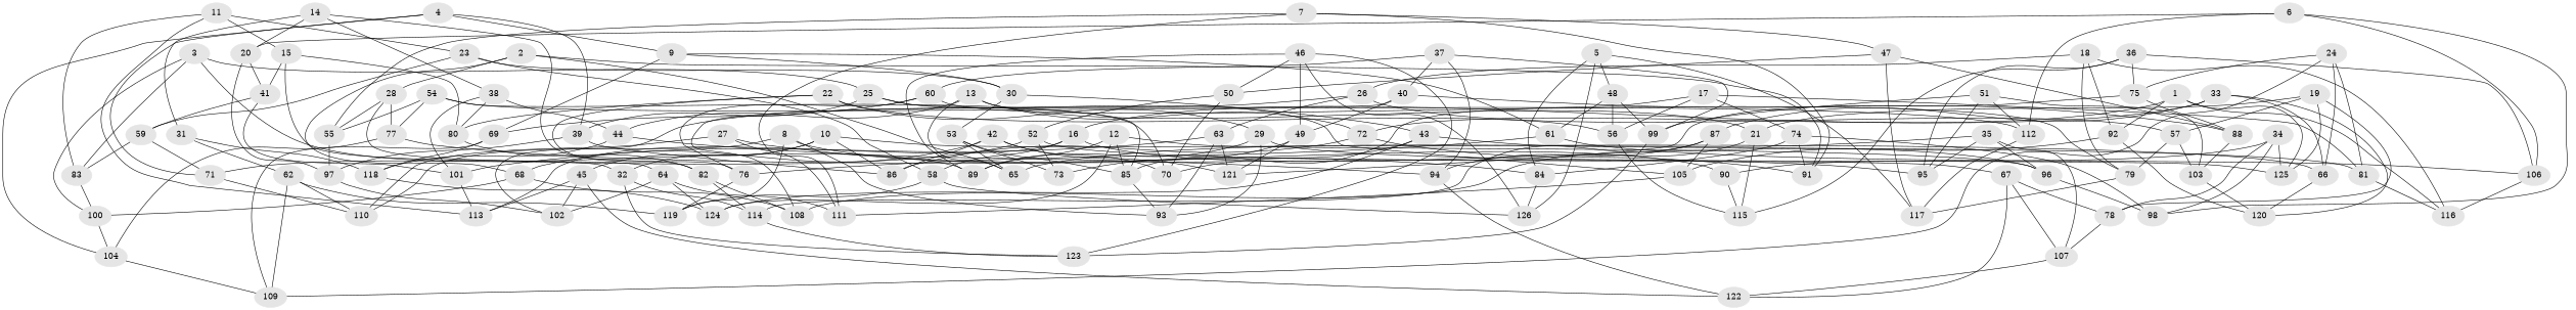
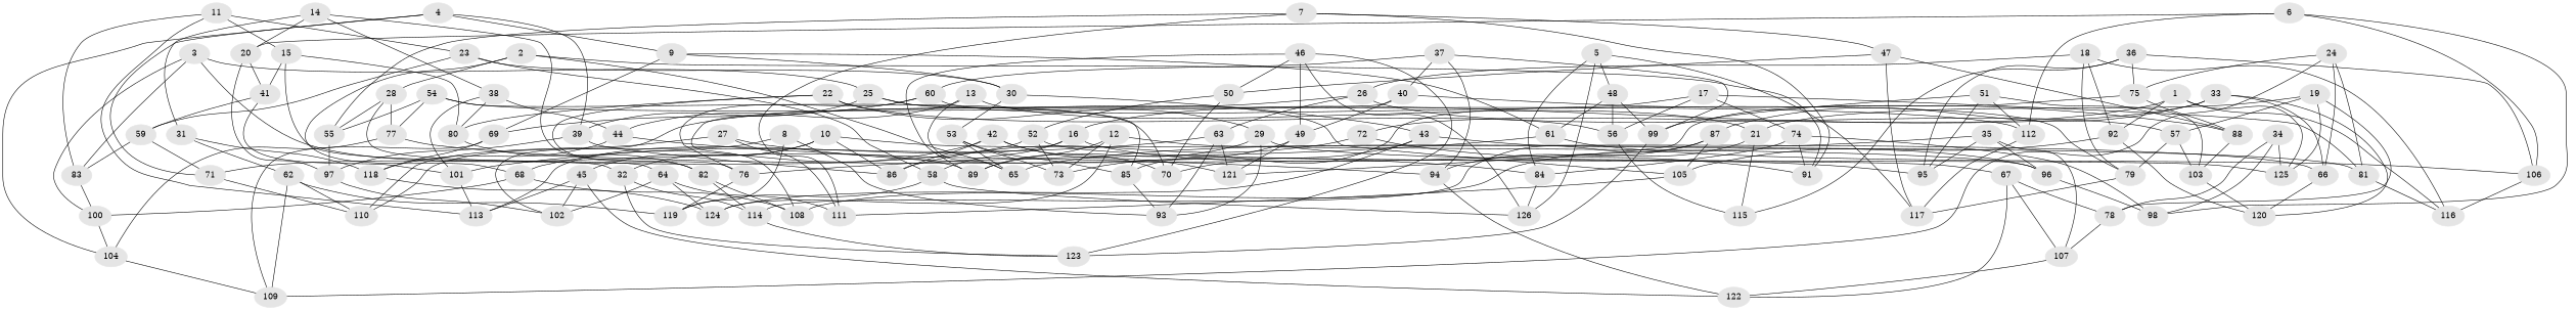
  graph {
    node [color=gray90 style=filled]
    1
    16
    92
    116
    125
    113
    96
    58
    105
    120
    2
    28
    65
    68
    91
    55
    64
    77
    100
    108
    3
    25
    83
    89
    39
    85
    104
    4
    9
    71
    30
    61
    69
    86
    97
    110
    109
    5
    48
    84
    117
    126
    56
    99
    6
    20
    98
    106
    112
    41
    7
    47
    111
    88
    50
    8
-   90
    93
    119
    115
    43
    53
    76
    118
    10
    32
    45
    66
    114
    123
    102
    122
    11
    15
    23
    80
    59
    12
    73
    124
    13
    21
    44
    72
    94
    14
    31
    38
    82
    62
    101
    17
    74
    81
    18
    26
    79
    57
    63
    19
    78
    103
    107
    22
    29
    24
    75
    121
    27
    95
    70
    49
    33
    87
    34
    35
    36
    37
    40
    60
    42
    46
    52
    67
    51
    54
    1 -- 16
    1 -- 92
    1 -- 116
    1 -- 125
    16 -- 113
    16 -- 96
    16 -- 58
    92 -- 105
    92 -- 120
    96 -- 98
    58 -- 126
    58 -- 119
    105 -- 111
    2 -- 28
    2 -- 65
    2 -- 68
    2 -- 91
    28 -- 55
    28 -- 64
    28 -- 77
    68 -- 100
    68 -- 108
    55 -- 97
    64 -- 111
    64 -- 102
    64 -- 124
    77 -- 104
    77 -- 95
    100 -- 104
    3 -- 100
    3 -- 25
    3 -- 83
    3 -- 89
    25 -- 105
    25 -- 39
    25 -- 85
    83 -- 100
    39 -- 86
    39 -- 97
    85 -- 93
    104 -- 109
    4 -- 39
    4 -- 104
    4 -- 9
    4 -- 71
    9 -- 30
    9 -- 61
    9 -- 69
    71 -- 110
    30 -- 43
    30 -- 53
    61 -- 106
    61 -- 76
    69 -- 109
    69 -- 118
    97 -- 102
    5 -- 48
    5 -- 84
    5 -- 117
    5 -- 126
    48 -- 61
    48 -- 56
    48 -- 99
    84 -- 126
    56 -- 115
    99 -- 123
    6 -- 20
    6 -- 98
    6 -- 106
    6 -- 112
    20 -- 97
    20 -- 41
    106 -- 116
    112 -- 117
    41 -- 59
    41 -- 101
    7 -- 91
    7 -- 55
    7 -- 47
    7 -- 111
    47 -- 117
    47 -- 88
    47 -- 50
    88 -- 103
    50 -- 70
    50 -- 52
    8 -- 110
-   8 -- 90
    8 -- 93
    8 -- 119
-   90 -- 115
    43 -- 124
    43 -- 81
    43 -- 70
    53 -- 65
    53 -- 85
    53 -- 73
    76 -- 119
    118 -- 124
    10 -- 86
    10 -- 32
    10 -- 45
    10 -- 66
    32 -- 114
    32 -- 123
    45 -- 113
    45 -- 102
    45 -- 122
    66 -- 120
    114 -- 123
    11 -- 113
    11 -- 83
    11 -- 15
    11 -- 23
    15 -- 41
    15 -- 32
    15 -- 80
    23 -- 58
    23 -- 30
    23 -- 59
    80 -- 82
    59 -- 83
    59 -- 71
    12 -- 96
    12 -- 89
-   12 -- 85
+   12 -- 73
    12 -- 124
    13 -- 65
    13 -- 21
    13 -- 44
-   13 -- 72
    21 -- 108
    21 -- 115
    44 -- 118
    44 -- 94
    72 -- 91
    72 -- 86
    94 -- 122
    14 -- 20
    14 -- 31
    14 -- 38
    14 -- 82
    31 -- 118
    31 -- 62
    38 -- 80
    38 -- 44
    38 -- 101
    82 -- 108
    82 -- 114
    62 -- 110
    62 -- 109
    62 -- 119
    101 -- 113
    17 -- 85
    17 -- 56
    17 -- 74
    17 -- 81
    74 -- 91
    74 -- 84
    74 -- 98
    81 -- 116
    18 -- 92
    18 -- 116
    18 -- 26
    18 -- 79
    26 -- 102
    26 -- 57
    26 -- 63
    79 -- 117
    57 -- 79
    57 -- 103
    63 -- 93
    63 -- 101
    63 -- 121
    19 -- 125
    19 -- 21
    19 -- 57
    19 -- 78
    78 -- 107
    103 -- 120
    107 -- 122
    22 -- 56
    22 -- 76
    22 -- 80
    22 -- 29
    29 -- 125
    29 -- 89
    29 -- 93
    24 -- 109
    24 -- 66
    24 -- 81
    24 -- 75
    75 -- 88
    75 -- 121
    27 -- 110
    27 -- 84
    27 -- 111
    49 -- 73
    49 -- 121
    33 -- 120
    33 -- 66
    33 -- 72
    33 -- 87
    87 -- 105
    87 -- 114
    87 -- 94
    34 -- 125
    34 -- 98
-   34 -- 90
    34 -- 78
    35 -- 96
    35 -- 65
    35 -- 107
    35 -- 95
    36 -- 106
    36 -- 115
    36 -- 75
    36 -- 95
    37 -- 99
    37 -- 94
    37 -- 40
    37 -- 60
    40 -- 108
    40 -- 88
    40 -- 49
    60 -- 69
    60 -- 76
    60 -- 79
    42 -- 68
    42 -- 86
    42 -- 121
    42 -- 70
    46 -- 89
    46 -- 126
    46 -- 50
    46 -- 123
    46 -- 49
    52 -- 71
    52 -- 73
    52 -- 67
    67 -- 122
    67 -- 78
    67 -- 107
    51 -- 99
    51 -- 112
    51 -- 103
    51 -- 95
    54 -- 55
    54 -- 77
    54 -- 112
    54 -- 70
  }
